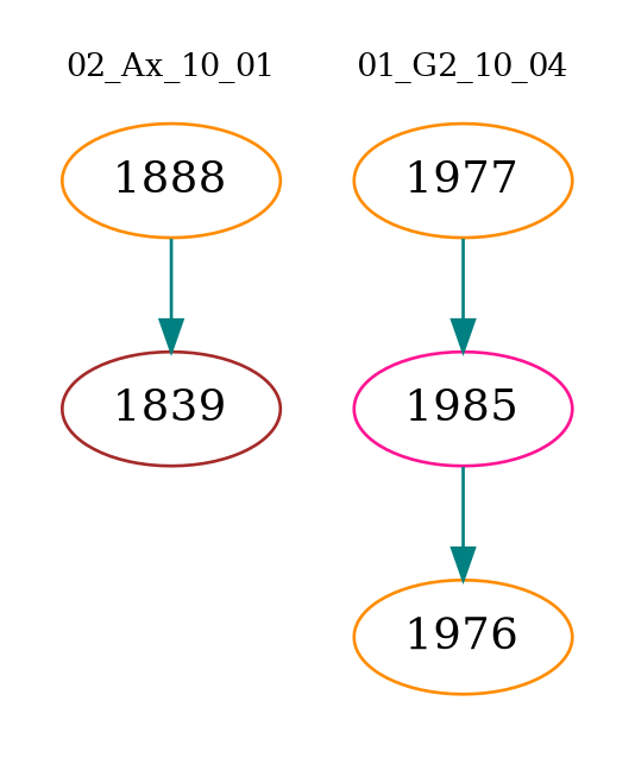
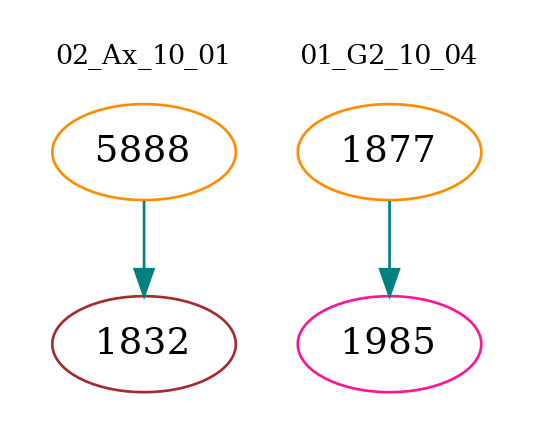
  digraph {
    node [color=darkorange]
    edge [color=teal]
-   n1 [label=1888]
-   n2 [color=brown label=1839]
+   n1 [label=5888]
+   n2 [color=brown label=1832]
    n3 [color=deeppink label=1985]
-   n4 [label=1976]
-   n5 [label=1977]
+   n5 [label=1877]
    subgraph cluster_1 {
      color=white
      fontsize=10
      label="02_Ax_10_01"
      n1
      n2
    }
    subgraph cluster_2 {
      color=white
      fontsize=10
      label="01_G2_10_04"
      n3
-     n4
      n5
    }
    n1 -> n2
-   n3 -> n4
    n5 -> n3
  }
